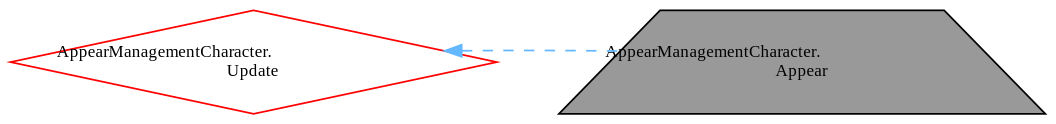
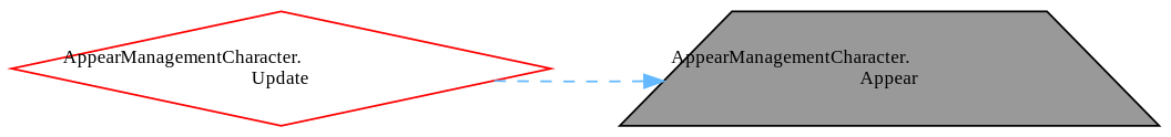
  digraph {
    rankdir=RL
    fontname="Liberation Serif"
    node [fontname="Liberation Serif" fontsize=10 style=filled]
    n1 [color=black fillcolor=grey60 fontcolor=black height=0.2 label="AppearManagementCharacter.\lAppear" shape=trapezium width=0.4]
    n2 [color=red fillcolor=white height=0.2 label="AppearManagementCharacter.\lUpdate" shape=diamond width=0.4]
-   n2 -> n1 [color=steelblue1 dir=back fontname="Liberation Serif" fontsize=10 labelfontname=Helvetica labelfontsize=10 style=dashed]
+   n1 -> n2 [color=steelblue1 dir=back fontname="Liberation Serif" fontsize=10 labelfontname=Helvetica labelfontsize=10 style=dashed]
  }
